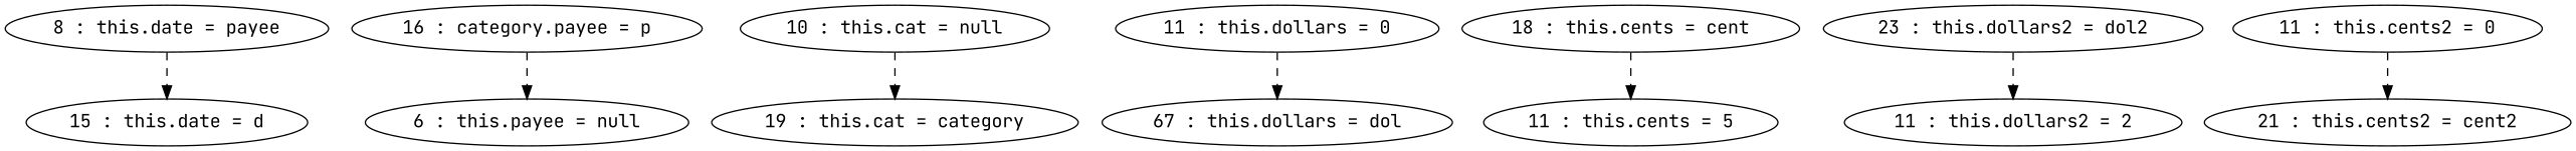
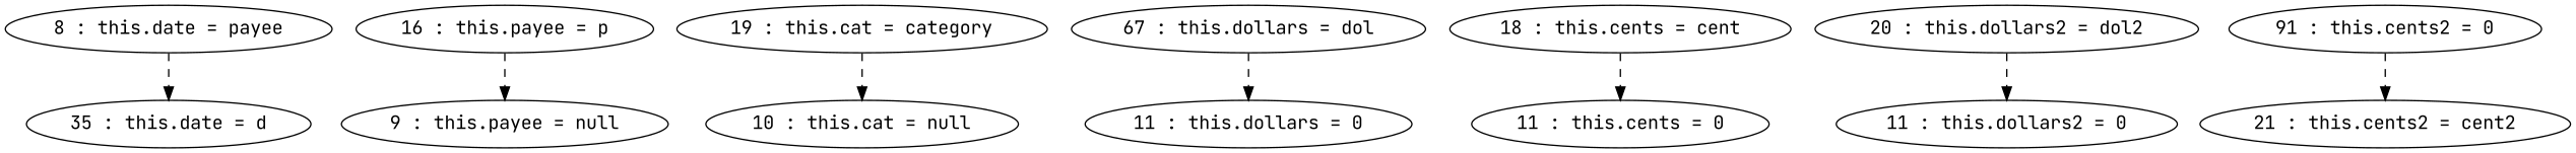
  digraph {
    fontname="JetBrains Mono"
    node [fontname="JetBrains Mono"]
    edge [fontname="JetBrains Mono" style=dashed]
    n1 [label="8 : this.date = payee"]
-   "15 : this.date = d"
-   "16 : this.payee = p" [label="16 : category.payee = p"]
-   "9 : this.payee = null" [label="6 : this.payee = null"]
+   "15 : this.date = d" [label="35 : this.date = d"]
+   "16 : this.payee = p"
+   "9 : this.payee = null"
    "10 : this.cat = null"
    "19 : this.cat = category"
    n7 [label="67 : this.dollars = dol"]
    "11 : this.dollars = 0"
    "18 : this.cents = cent"
-   "11 : this.cents = 0" [label="11 : this.cents = 5"]
-   "20 : this.dollars2 = dol2" [label="23 : this.dollars2 = dol2"]
-   "11 : this.dollars2 = 0" [label="11 : this.dollars2 = 2"]
-   "11 : this.cents2 = 0"
+   "11 : this.cents = 0"
+   "20 : this.dollars2 = dol2"
+   "11 : this.dollars2 = 0"
+   "11 : this.cents2 = 0" [label="91 : this.cents2 = 0"]
    "21 : this.cents2 = cent2"
    n1 -> "15 : this.date = d"
    "16 : this.payee = p" -> "9 : this.payee = null"
-   "10 : this.cat = null" -> "19 : this.cat = category"
-   "11 : this.dollars = 0" -> n7
+   "19 : this.cat = category" -> "10 : this.cat = null"
+   n7 -> "11 : this.dollars = 0"
    "18 : this.cents = cent" -> "11 : this.cents = 0"
    "20 : this.dollars2 = dol2" -> "11 : this.dollars2 = 0"
    "11 : this.cents2 = 0" -> "21 : this.cents2 = cent2"
  }
